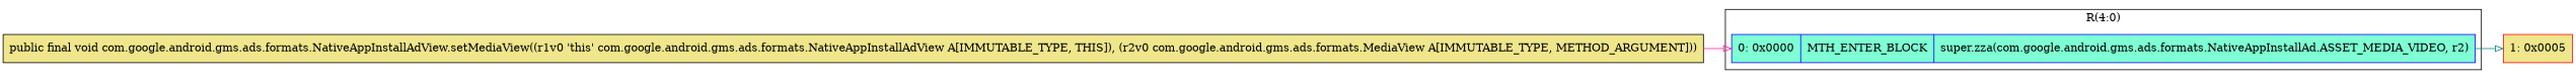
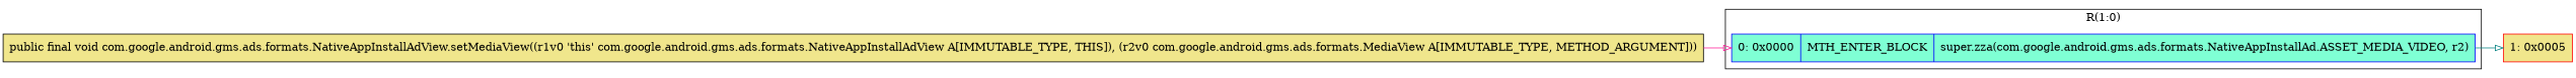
  digraph {
    rankdir=LR
    node [shape=record style=filled fillcolor=khaki]
    edge [arrowhead=onormal]
    n1 [color=blue label="{0\:\ 0x0000|MTH_ENTER_BLOCK\l|super.zza(com.google.android.gms.ads.formats.NativeAppInstallAd.ASSET_MEDIA_VIDEO, r2)\l}" fillcolor=aquamarine]
    n2 [color=red label="{1\:\ 0x0005}"]
    n3 [label="{public final void com.google.android.gms.ads.formats.NativeAppInstallAdView.setMediaView((r1v0 'this' com.google.android.gms.ads.formats.NativeAppInstallAdView A[IMMUTABLE_TYPE, THIS]), (r2v0 com.google.android.gms.ads.formats.MediaView A[IMMUTABLE_TYPE, METHOD_ARGUMENT])) }"]
    subgraph cluster_1 {
-     label="R(4:0)"
+     label="R(1:0)"
      n1
    }
    n1 -> n2 [color=teal]
    n3 -> n1 [color=deeppink]
  }
